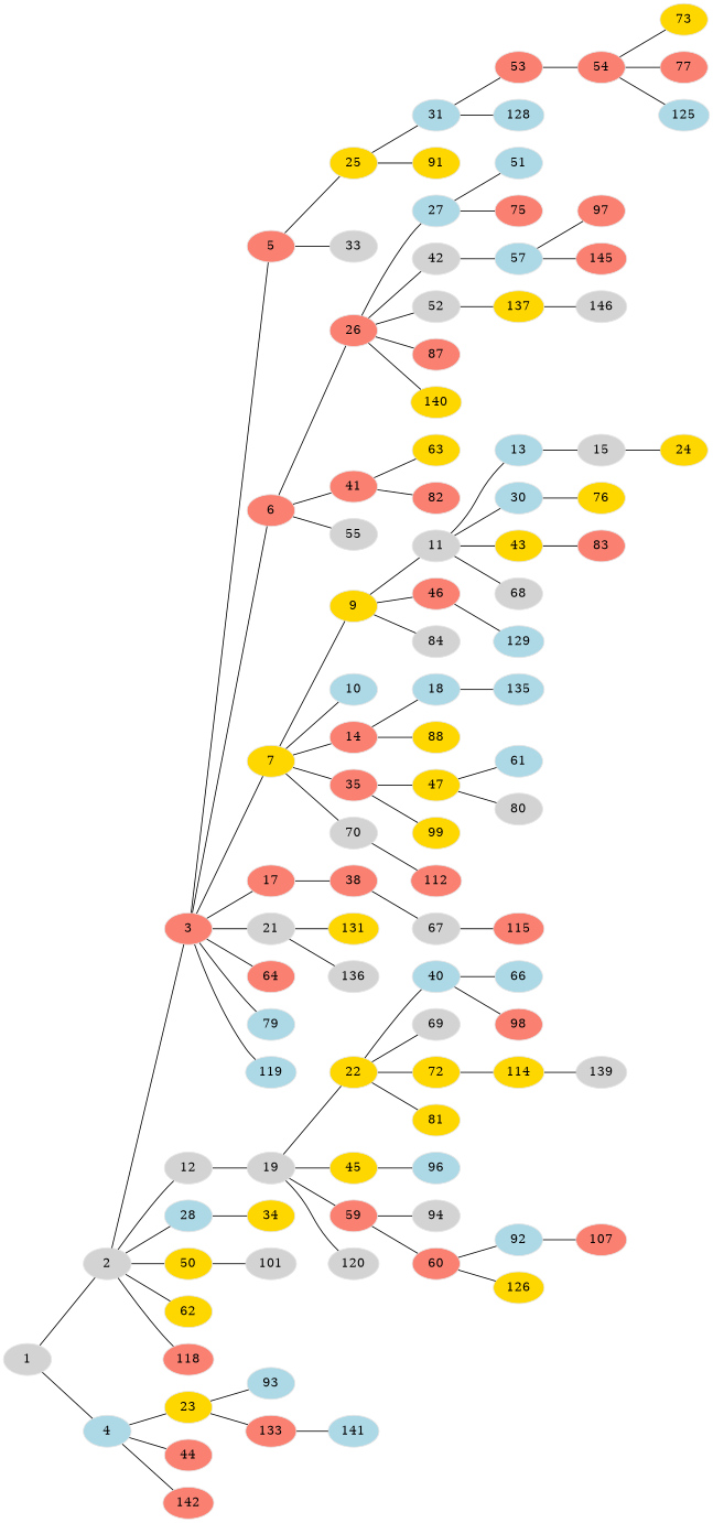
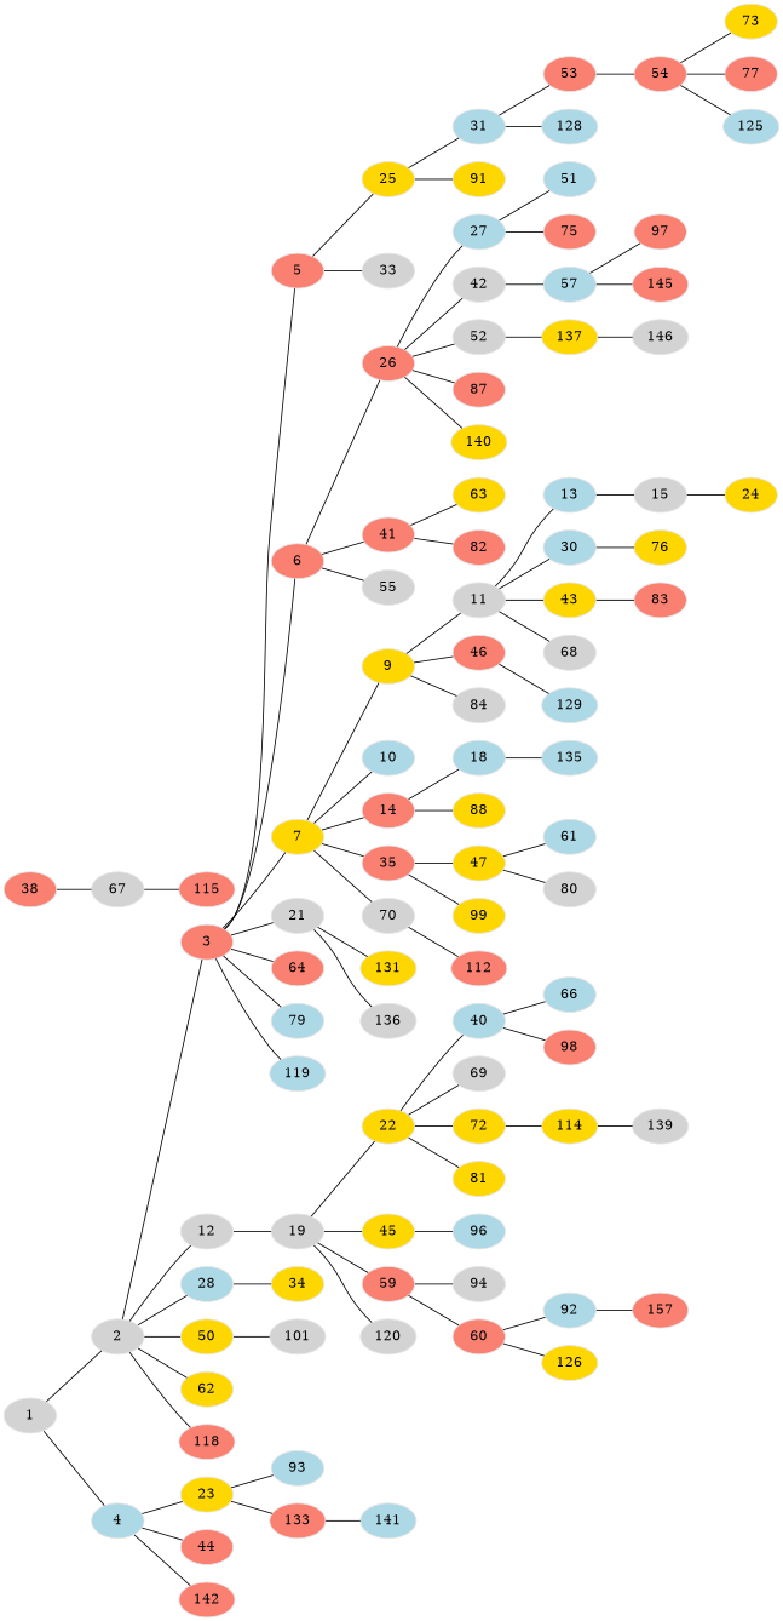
  graph {
    rankdir=LR
    node [color=gray90 fillcolor=salmon style=filled]
    1 [fillcolor=lightgrey super="+113"]
    2 [fillcolor=lightgrey super="+20"]
    4 [fillcolor=lightblue super="+16"]
    3 [super="+37"]
    12 [fillcolor=lightgrey]
    28 [fillcolor=lightblue super="+48"]
    50 [fillcolor=gold]
    62 [fillcolor=gold]
    118
    23 [fillcolor=gold]
    44
    142
    5
    6 [super="+8"]
    7 [fillcolor=gold]
-   17 [super="+143"]
    21 [fillcolor=lightgrey super="+56"]
    64
    79 [fillcolor=lightblue]
    119 [fillcolor=lightblue]
    19 [fillcolor=lightgrey super="+58"]
    34 [fillcolor=gold super="+123"]
    101 [fillcolor=lightgrey super="+144"]
    25 [fillcolor=gold]
    33 [fillcolor=lightgrey super="+105"]
    26 [super="+36"]
    41 [super="+49"]
    55 [fillcolor=lightgrey]
    9 [fillcolor=gold super="+127"]
    10 [fillcolor=lightblue super="+71"]
    14 [super="+74"]
    35
    70 [fillcolor=lightgrey super="+132"]
    38 [super="+106"]
    131 [fillcolor=gold]
    136 [fillcolor=lightgrey]
    93 [fillcolor=lightblue]
    133
    31 [fillcolor=lightblue super="+39"]
    91 [fillcolor=gold]
    27 [fillcolor=lightblue super="+32"]
    42 [fillcolor=lightgrey]
    52 [fillcolor=lightgrey super="+86"]
    87
    140 [fillcolor=gold]
    63 [fillcolor=gold super="+111"]
    82
    11 [fillcolor=lightgrey super="+116"]
    46 [super="+109"]
    84 [fillcolor=lightgrey]
    18 [fillcolor=lightblue super="+134"]
    88 [fillcolor=gold]
    47 [fillcolor=gold super="+95"]
    99 [fillcolor=gold]
    112 [super="+121"]
    13 [fillcolor=lightblue super="+29"]
    30 [fillcolor=lightblue super="+122"]
    43 [fillcolor=gold super="+78"]
    68 [fillcolor=lightgrey]
    129 [fillcolor=lightblue]
    15 [fillcolor=lightgrey]
    76 [fillcolor=gold]
    83
    22 [fillcolor=gold super="+65"]
    45 [fillcolor=gold super="+103"]
    59
    120 [fillcolor=lightgrey]
    24 [fillcolor=gold]
    135 [fillcolor=lightblue]
    67 [fillcolor=lightgrey super="+89"]
    40 [fillcolor=lightblue]
    69 [fillcolor=lightgrey]
    72 [fillcolor=gold super="+90"]
    81 [fillcolor=gold]
    96 [fillcolor=lightblue super="+110"]
    94 [fillcolor=lightgrey super="+117"]
    60 [super="+104"]
    66 [fillcolor=lightblue]
    98
    114 [fillcolor=gold super="+124"]
    141 [fillcolor=lightblue]
    53 [super="+102"]
    128 [fillcolor=lightblue]
    51 [fillcolor=lightblue]
    75
    57 [fillcolor=lightblue super="+85"]
    137 [fillcolor=gold super="+138"]
    54 [super="+100"]
    61 [fillcolor=lightblue]
    80 [fillcolor=lightgrey]
    115
    97
    145
    146 [fillcolor=lightgrey]
    73 [fillcolor=gold]
    77
    125 [fillcolor=lightblue]
    92 [fillcolor=lightblue]
    126 [fillcolor=gold]
-   107 [super="+108"]
+   107 [super="+108" label=157]
    139 [fillcolor=lightgrey]
    1 -- 2
    1 -- 4
    2 -- 3
    2 -- 12
    2 -- 28
    2 -- 50
    2 -- 62
    2 -- 118
    4 -- 23
    4 -- 44
    4 -- 142
    3 -- 5
    3 -- 6
    3 -- 7
-   3 -- 17
    3 -- 21
    3 -- 64
    3 -- 79
    3 -- 119
    12 -- 19
    28 -- 34
    50 -- 101
    23 -- 93
    23 -- 133
    5 -- 25
    5 -- 33
    6 -- 26
    6 -- 41
    6 -- 55
    7 -- 9
    7 -- 10
    7 -- 14
    7 -- 35
    7 -- 70
-   17 -- 38
    21 -- 131
    21 -- 136
    19 -- 22
    19 -- 45
    19 -- 59
    19 -- 120
    25 -- 31
    25 -- 91
    26 -- 27
    26 -- 42
    26 -- 52
    26 -- 87
    26 -- 140
    41 -- 63
    41 -- 82
    9 -- 11
    9 -- 46
    9 -- 84
    14 -- 18
    14 -- 88
    35 -- 47
    35 -- 99
    70 -- 112
    38 -- 67
    133 -- 141
    31 -- 53
    31 -- 128
    27 -- 51
    27 -- 75
    42 -- 57
    52 -- 137
    11 -- 13
    11 -- 30
    11 -- 43
    11 -- 68
    46 -- 129
    18 -- 135
    47 -- 61
    47 -- 80
    13 -- 15
    30 -- 76
    43 -- 83
    15 -- 24
    22 -- 40
    22 -- 69
    22 -- 72
    22 -- 81
    45 -- 96
    59 -- 94
    59 -- 60
    67 -- 115
    40 -- 66
    40 -- 98
    72 -- 114
    60 -- 92
    60 -- 126
    114 -- 139
    53 -- 54
    57 -- 97
    57 -- 145
    137 -- 146
    54 -- 73
    54 -- 77
    54 -- 125
    92 -- 107
  }
